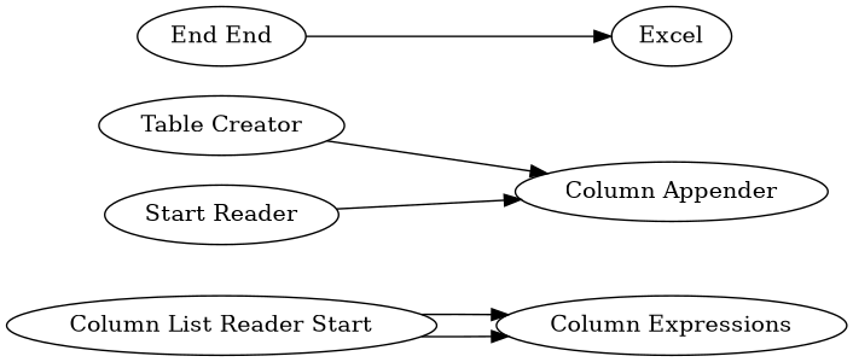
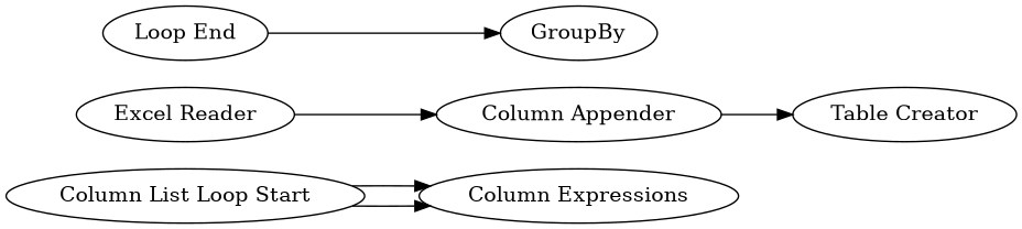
  digraph {
    rankdir=LR
-   n1 [label="Column List Reader Start"]
+   n1 [label="Column List Loop Start"]
    n2 [label="Column Expressions"]
    n3 [label="Column Appender"]
    n4 [label="Table Creator"]
-   n5 [label="End End"]
-   n6 [label=Excel]
-   n7 [label="Start Reader"]
+   n5 [label="Loop End"]
+   n6 [label=GroupBy]
+   n7 [label="Excel Reader"]
    n1 -> n2
    n1 -> n2
-   n4 -> n3
+   n3 -> n4
    n5 -> n6
    n7 -> n3
  }
